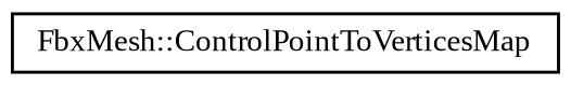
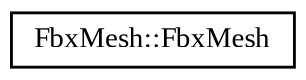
  digraph {
    rankdir=TB
    fontname="Liberation Serif"
-   n1 [color=black fillcolor=white fontname="Liberation Serif" fontsize=10 height=0.2 label="FbxMesh::ControlPointToVerticesMap" shape=record style=filled width=0.4]
+   n1 [color=black fillcolor=white fontname="Liberation Serif" fontsize=10 height=0.2 label="FbxMesh::FbxMesh" shape=record style=filled width=0.4]
  }
